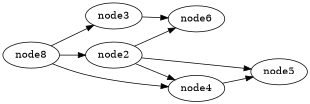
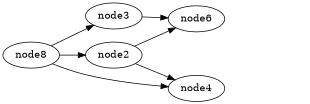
  digraph {
    rankdir=LR
    node4
-   node5
    node3
    node6
    node2
    n6 [label=node8]
-   node4 -> node5
    node3 -> node6
    node2 -> node4
-   node2 -> node5
    node2 -> node6
    n6 -> node4
    n6 -> node3
    n6 -> node2
  }
